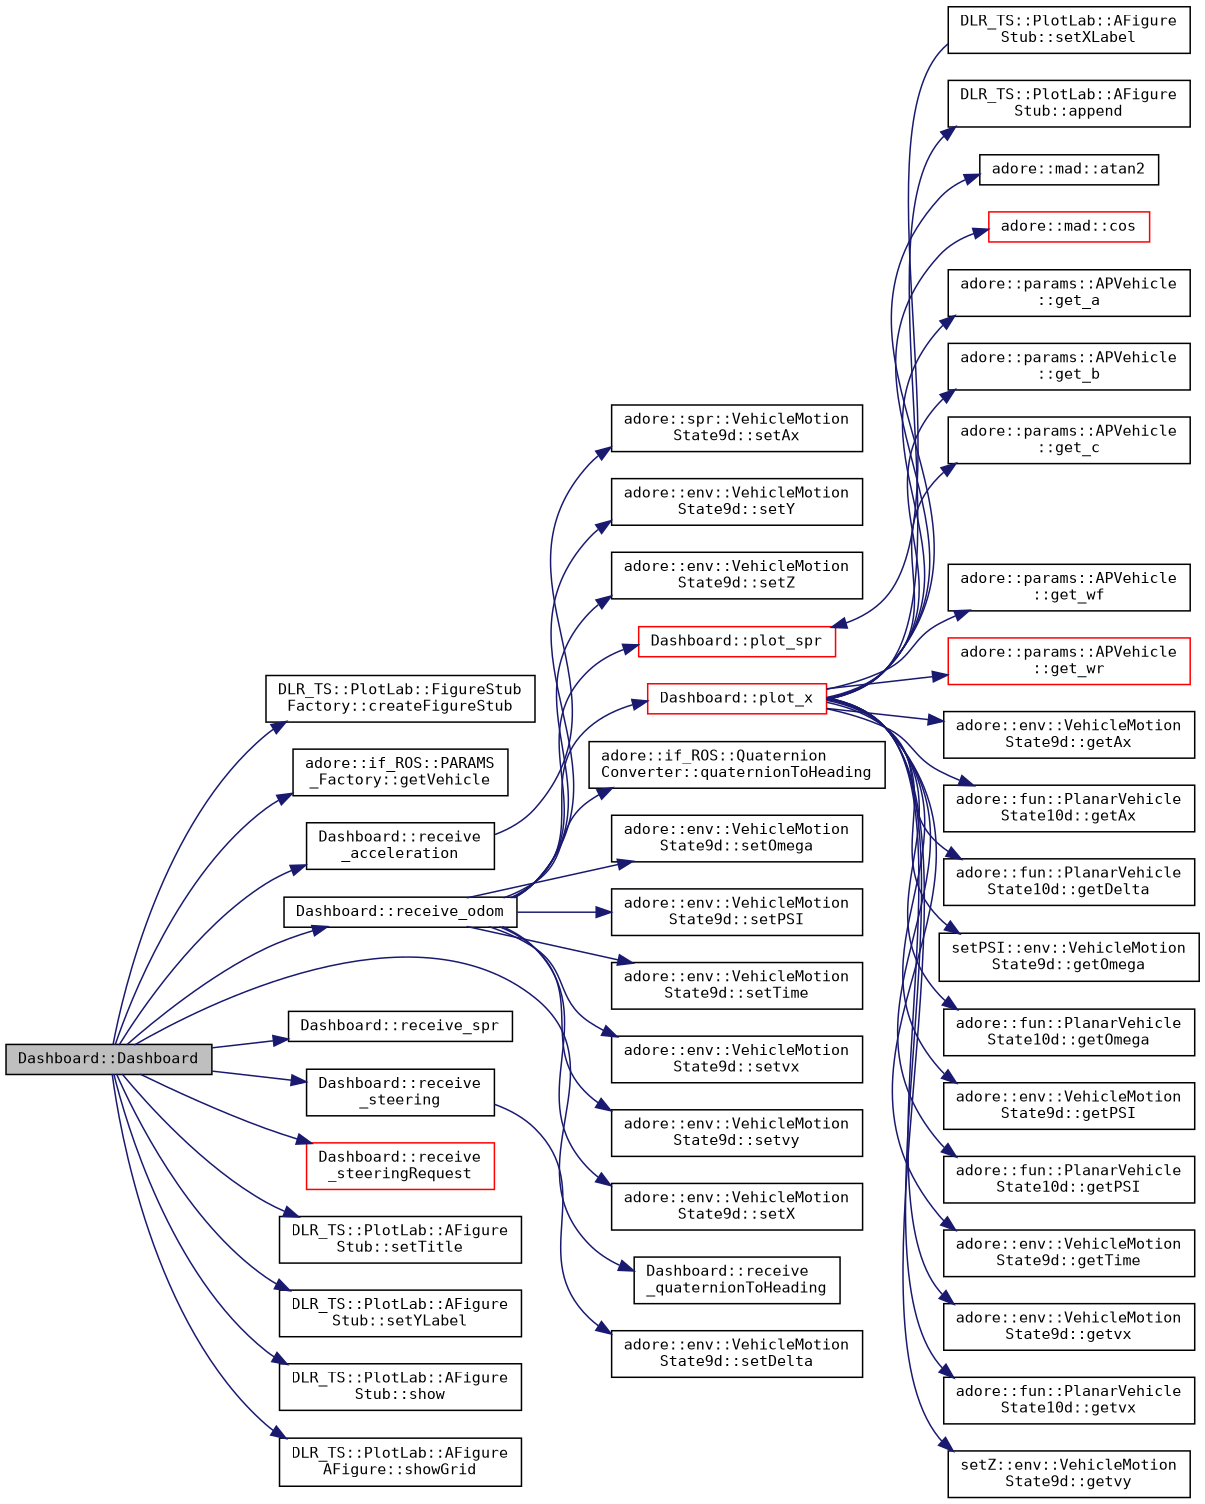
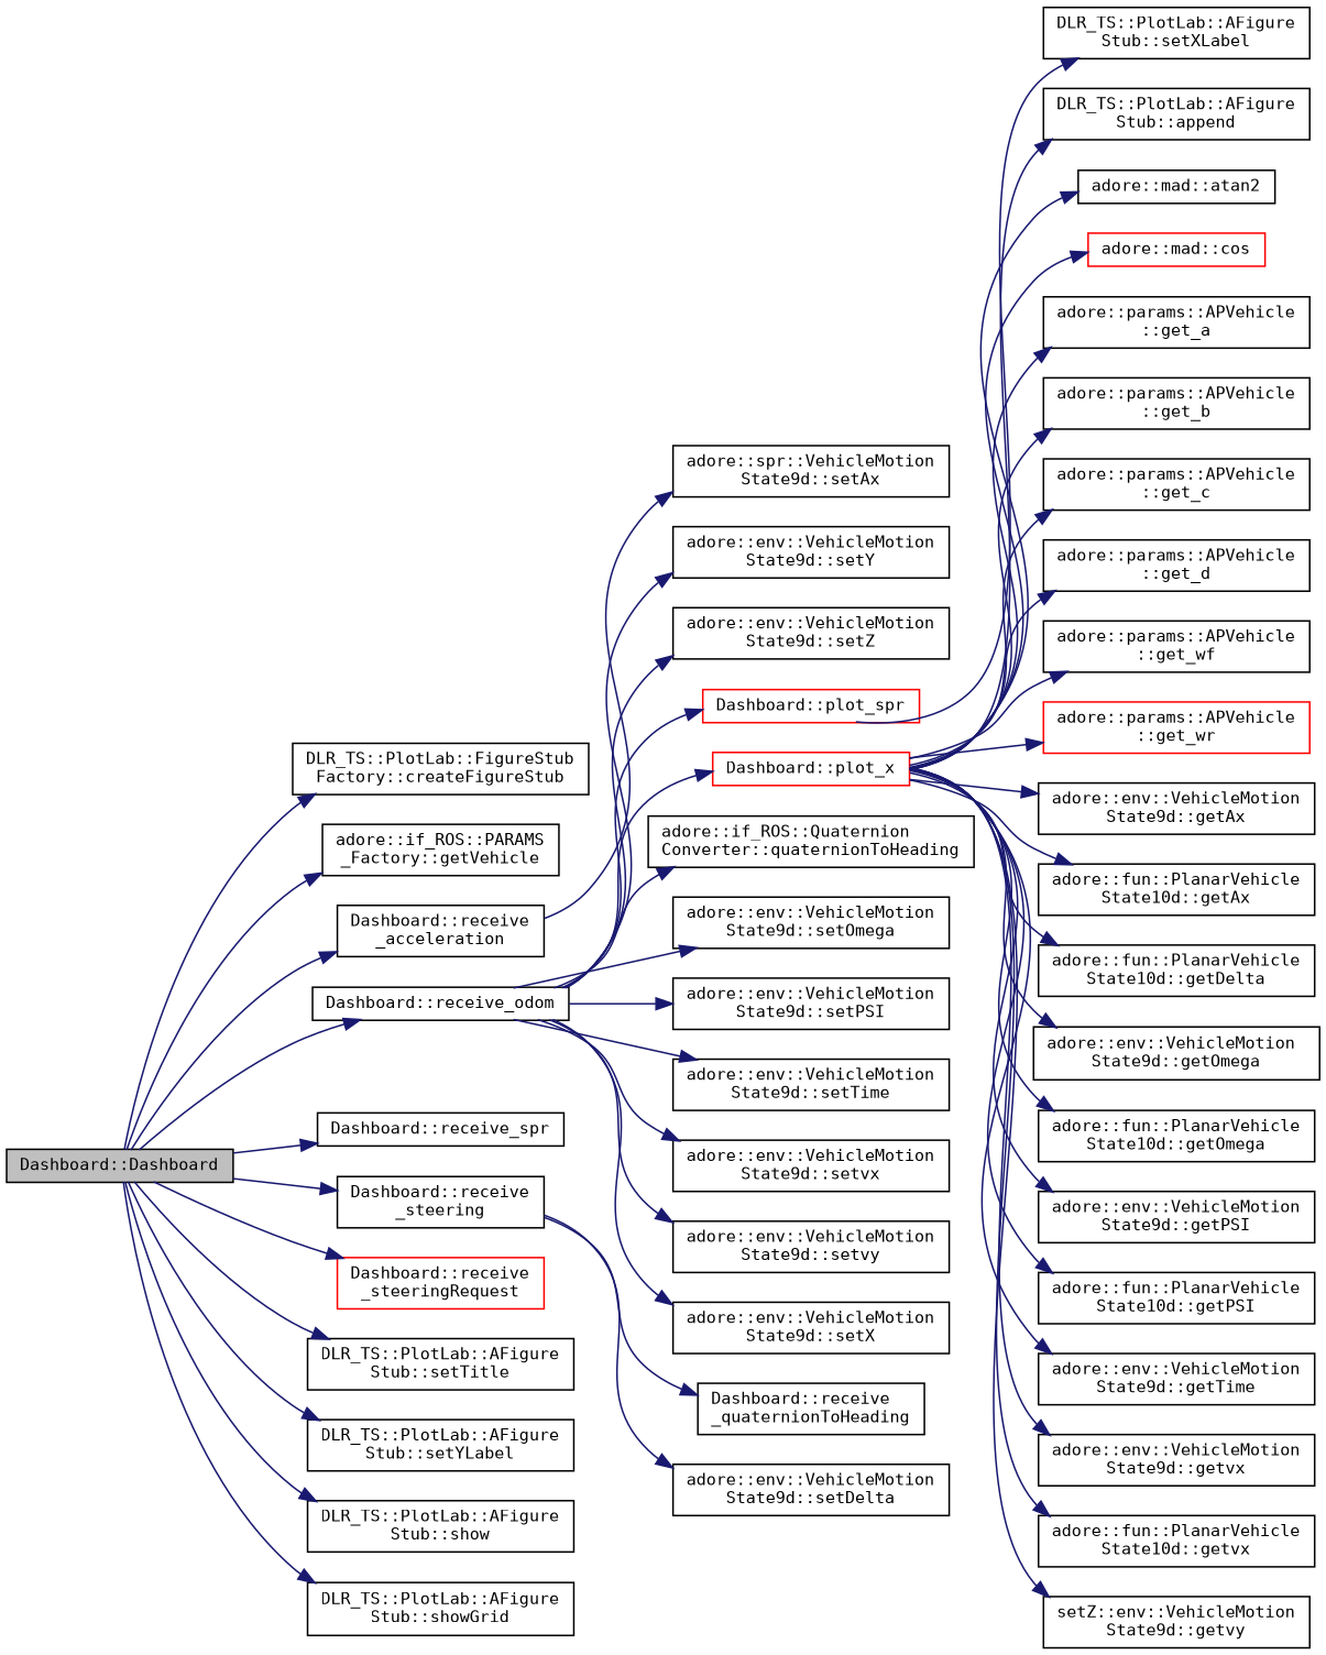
  digraph {
    fontname="DejaVu Sans Mono"
    rankdir=LR
    node [color=black fillcolor=white fontname="DejaVu Sans Mono" fontsize=10 shape=record style=filled]
    edge [color=midnightblue fontname="DejaVu Sans Mono" fontsize=10 labelfontname=Helvetica labelfontsize=10 style=solid]
    n1 [fillcolor=grey75 fontcolor=black height=0.2 label="Dashboard::Dashboard" width=0.4]
    n2 [height=0.2 label="DLR_TS::PlotLab::FigureStub\lFactory::createFigureStub" width=0.4]
    n3 [height=0.2 label="adore::if_ROS::PARAMS\l_Factory::getVehicle" width=0.4]
    n4 [height=0.2 label="Dashboard::receive\l_acceleration" width=0.4]
    n5 [height=0.2 label="Dashboard::receive\l_quaternionToHeading" width=0.4]
    n6 [height=0.2 label="Dashboard::receive_odom" width=0.4]
    n7 [height=0.2 label="Dashboard::receive_spr" width=0.4]
    n8 [height=0.2 label="Dashboard::receive\l_steering" width=0.4]
    n9 [color=red height=0.2 label="Dashboard::receive\l_steeringRequest" width=0.4]
    n10 [height=0.2 label="DLR_TS::PlotLab::AFigure\lStub::setTitle" width=0.4]
    n11 [height=0.2 label="DLR_TS::PlotLab::AFigure\lStub::setYLabel" width=0.4]
    n12 [height=0.2 label="DLR_TS::PlotLab::AFigure\lStub::show" width=0.4]
-   n13 [height=0.2 label="DLR_TS::PlotLab::AFigure\lAFigure::showGrid" width=0.4]
+   n13 [height=0.2 label="DLR_TS::PlotLab::AFigure\lStub::showGrid" width=0.4]
    n14 [height=0.2 label="adore::spr::VehicleMotion\lState9d::setAx" width=0.4]
    n15 [color=red height=0.2 label="Dashboard::plot_x" width=0.4]
    n16 [height=0.2 label="adore::if_ROS::Quaternion\lConverter::quaternionToHeading" width=0.4]
    n17 [height=0.2 label="adore::env::VehicleMotion\lState9d::setOmega" width=0.4]
    n18 [height=0.2 label="adore::env::VehicleMotion\lState9d::setPSI" width=0.4]
    n19 [height=0.2 label="adore::env::VehicleMotion\lState9d::setTime" width=0.4]
    n20 [height=0.2 label="adore::env::VehicleMotion\lState9d::setvx" width=0.4]
    n21 [height=0.2 label="adore::env::VehicleMotion\lState9d::setvy" width=0.4]
    n22 [height=0.2 label="adore::env::VehicleMotion\lState9d::setX" width=0.4]
    n23 [height=0.2 label="adore::env::VehicleMotion\lState9d::setY" width=0.4]
    n24 [height=0.2 label="adore::env::VehicleMotion\lState9d::setZ" width=0.4]
    n25 [color=red height=0.2 label="Dashboard::plot_spr" width=0.4]
    n26 [height=0.2 label="DLR_TS::PlotLab::AFigure\lStub::setXLabel" width=0.4]
    n27 [height=0.2 label="adore::env::VehicleMotion\lState9d::setDelta" width=0.4]
    n28 [height=0.2 label="DLR_TS::PlotLab::AFigure\lStub::append" width=0.4]
    n29 [height=0.2 label="adore::mad::atan2" width=0.4]
    n30 [color=red height=0.2 label="adore::mad::cos" width=0.4]
    n31 [height=0.2 label="adore::params::APVehicle\l::get_a" width=0.4]
    n32 [height=0.2 label="adore::params::APVehicle\l::get_b" width=0.4]
    n33 [height=0.2 label="adore::params::APVehicle\l::get_c" width=0.4]
+   n34 [height=0.2 label="adore::params::APVehicle\l::get_d" width=0.4]
    n35 [height=0.2 label="adore::params::APVehicle\l::get_wf" width=0.4]
    n36 [color=red height=0.2 label="adore::params::APVehicle\l::get_wr" width=0.4]
    n37 [height=0.2 label="adore::env::VehicleMotion\lState9d::getAx" width=0.4]
    n38 [height=0.2 label="adore::fun::PlanarVehicle\lState10d::getAx" width=0.4]
    n39 [height=0.2 label="adore::fun::PlanarVehicle\lState10d::getDelta" width=0.4]
-   n40 [height=0.2 label="setPSI::env::VehicleMotion\lState9d::getOmega" width=0.4]
+   n40 [height=0.2 label="adore::env::VehicleMotion\lState9d::getOmega" width=0.4]
    n41 [height=0.2 label="adore::fun::PlanarVehicle\lState10d::getOmega" width=0.4]
    n42 [height=0.2 label="adore::env::VehicleMotion\lState9d::getPSI" width=0.4]
    n43 [height=0.2 label="adore::fun::PlanarVehicle\lState10d::getPSI" width=0.4]
    n44 [height=0.2 label="adore::env::VehicleMotion\lState9d::getTime" width=0.4]
    n45 [height=0.2 label="adore::env::VehicleMotion\lState9d::getvx" width=0.4]
    n46 [height=0.2 label="adore::fun::PlanarVehicle\lState10d::getvx" width=0.4]
    n47 [height=0.2 label="setZ::env::VehicleMotion\lState9d::getvy" width=0.4]
    n1 -> n2
    n1 -> n3
    n1 -> n4
-   n1 -> n5
+   n8 -> n5
    n1 -> n6
    n1 -> n7
    n1 -> n8
    n1 -> n9
    n1 -> n10
    n1 -> n11
    n1 -> n12
    n1 -> n13
    n4 -> n14
    n6 -> n15
    n6 -> n16
    n6 -> n17
    n6 -> n18
    n6 -> n19
    n6 -> n20
    n6 -> n21
    n6 -> n22
    n6 -> n23
    n6 -> n24
    n6 -> n25
    n8 -> n27
    n15 -> n28
    n15 -> n29
    n15 -> n30
    n15 -> n31
    n15 -> n32
    n15 -> n33
+   n15 -> n34
    n15 -> n35
    n15 -> n36
    n15 -> n37
    n15 -> n38
    n15 -> n39
    n15 -> n40
    n15 -> n41
    n15 -> n42
    n15 -> n43
    n15 -> n44
    n15 -> n45
    n15 -> n46
    n15 -> n47
-   n26 -> n25
+   n25 -> n26
  }
